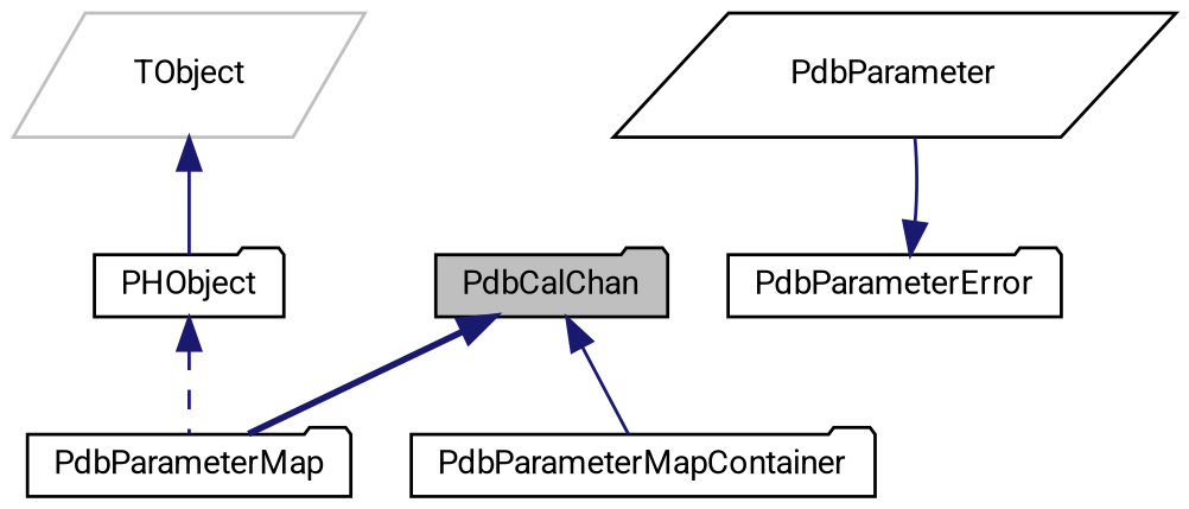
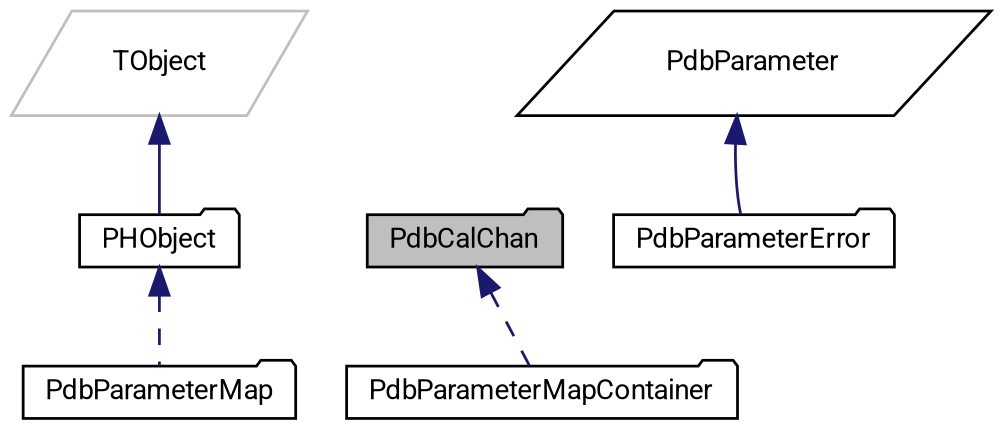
  digraph {
    fontname=Roboto
    node [color=black fontname=Roboto fontsize=10 shape=folder]
    edge [color=midnightblue dir=back fontname=Roboto fontsize=10 labelfontname=FreeSans labelfontsize=10 style=dashed]
    n1 [fillcolor=grey75 fontcolor=black height=0.2 label=PdbCalChan style=filled width=0.4]
    n2 [height=0.2 label=PdbParameterMap width=0.4]
    n3 [height=0.2 label=PdbParameterMapContainer width=0.4]
    n4 [height=0.2 label=PdbParameter shape=parallelogram width=0.4]
    n5 [height=0.2 label=PdbParameterError width=0.4]
    n6 [height=0.2 label=PHObject width=0.4]
    n7 [color=grey75 height=0.2 label=TObject shape=parallelogram width=0.4]
-   n1 -> n2 [style=bold]
-   n1 -> n3 [style=solid]
-   n5 -> n4 [style=solid]
+   n1 -> n3
+   n4 -> n5 [style=solid]
    n6 -> n2
    n7 -> n6 [style=solid]
  }
